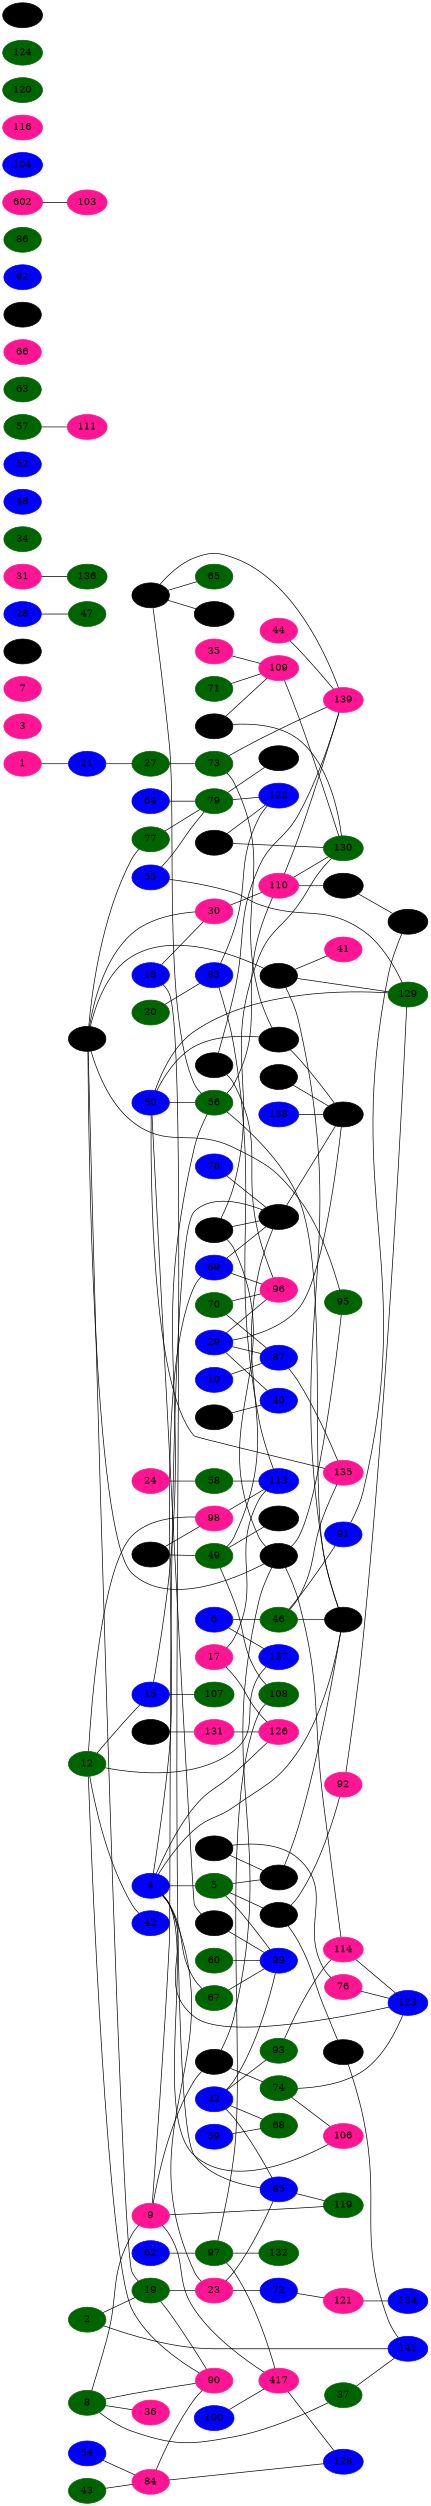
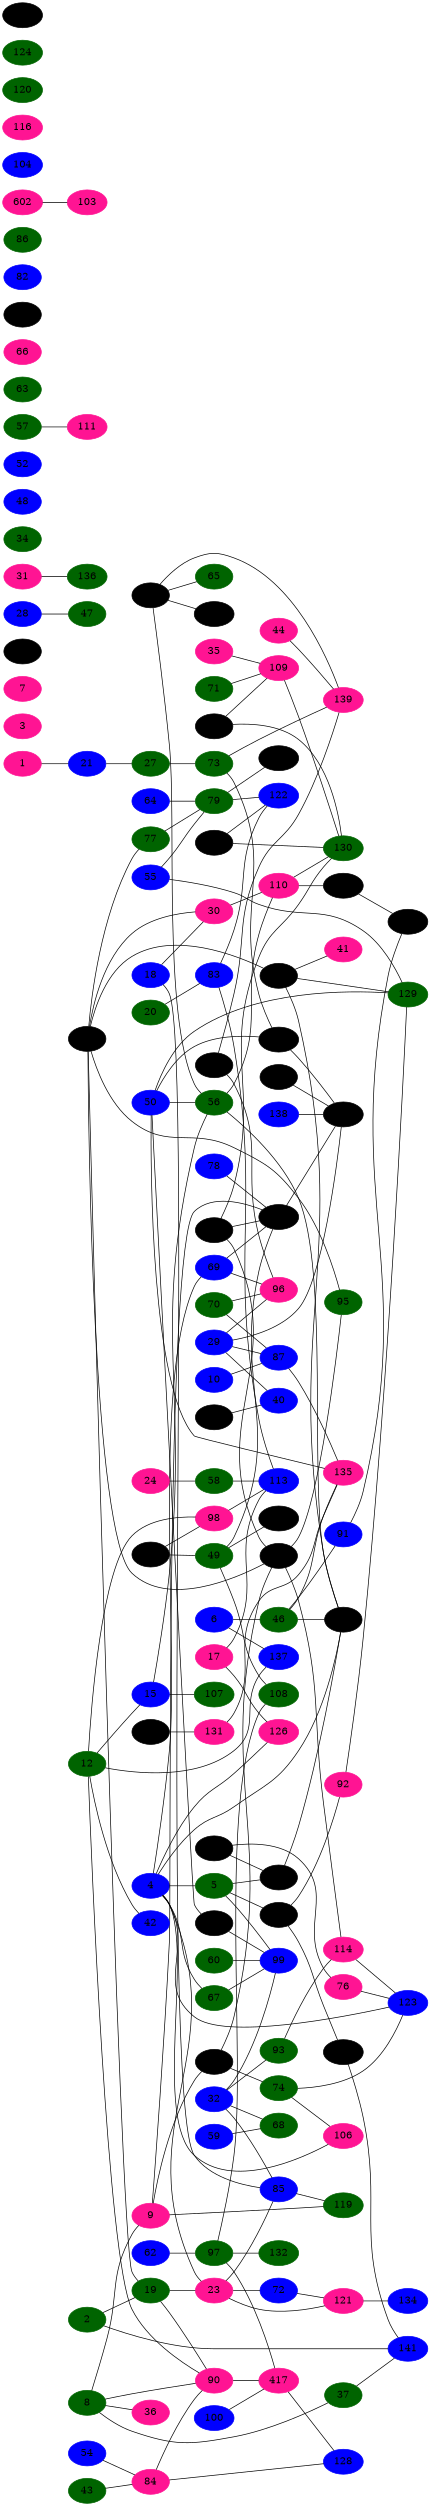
  graph {
    fontname="DejaVu Serif"
    rankdir=LR
    node [color=darkgreen fontname="DejaVu Serif" style=filled]
    edge [fontname="DejaVu Serif"]
    1 [color=deeppink]
    21 [color=blue]
    17 [color=deeppink]
    126 [color=deeppink]
    113 [color=blue]
    27
    2
    19
    141 [color=blue]
    23 [color=deeppink]
    90 [color=deeppink]
    3 [color=deeppink]
    4 [color=blue]
    5
    67
    69 [color=blue]
    81 [color=black]
    106 [color=deeppink]
    123 [color=blue]
    26 [color=black]
    61 [color=black]
    99 [color=blue]
    85 [color=blue]
    72 [color=blue]
    121 [color=deeppink]
    127 [color=black]
    96 [color=deeppink]
    92 [color=deeppink]
    101 [color=black]
    6 [color=blue]
    46
    137 [color=blue]
    91 [color=blue]
    135 [color=deeppink]
    7 [color=deeppink]
    9 [color=deeppink]
    8
    36 [color=deeppink]
    37
    53 [color=black]
    n41 [color=deeppink label=417]
    119
    94 [color=black]
    74
    128 [color=blue]
    140 [color=black]
    10 [color=blue]
    87 [color=blue]
    11 [color=black]
    12
    15 [color=blue]
    42 [color=blue]
    98 [color=deeppink]
    56
    107
    13 [color=black]
    76 [color=deeppink]
    14 [color=black]
    109 [color=deeppink]
    130
    110 [color=deeppink]
    16 [color=black]
    25 [color=black]
    30 [color=deeppink]
    77
    95
    41 [color=deeppink]
    129
    79
    114 [color=deeppink]
    18 [color=blue]
    83 [color=blue]
    20
    122 [color=blue]
    73
    22 [color=black]
    134 [color=blue]
    24 [color=deeppink]
    58
    139 [color=deeppink]
    133 [color=black]
    28 [color=blue]
    47
    29 [color=blue]
    40 [color=blue]
    112 [color=black]
    31 [color=deeppink]
    136
    32 [color=blue]
    68
    93
    33 [color=black]
    34
    35 [color=deeppink]
    38 [color=black]
    65
    115 [color=black]
    39 [color=black]
    49
    108
    118 [color=black]
    84 [color=deeppink]
    43
    44 [color=deeppink]
    45 [color=black]
    142 [color=black]
    48 [color=blue]
    50 [color=blue]
    75 [color=black]
    51 [color=black]
    131 [color=deeppink]
    52 [color=blue]
    54 [color=blue]
    55 [color=blue]
    105 [color=black]
    111 [color=deeppink]
    57
    59 [color=blue]
    60
    62 [color=blue]
    97
    132
    63
    64 [color=blue]
    66 [color=deeppink]
    70
    71
    78 [color=blue]
    80 [color=black]
    82 [color=blue]
    86
    88 [color=black]
    89 [color=black]
    100 [color=blue]
    n135 [color=deeppink label=602]
    103 [color=deeppink]
    104 [color=blue]
    116 [color=deeppink]
    120
    124
    125 [color=black]
    138 [color=blue]
    1 -- 21
    21 -- 27
    17 -- 126
    17 -- 113
    27 -- 73
    2 -- 19
    2 -- 141
    19 -- 23
    19 -- 90
    23 -- 85
    23 -- 72
+   23 -- 121
    4 -- 126
    4 -- 23
    4 -- 5
    4 -- 67
    4 -- 69
    4 -- 81
    4 -- 106
    4 -- 123
    5 -- 26
    5 -- 61
    5 -- 99
    67 -- 99
    69 -- 127
    69 -- 96
    26 -- 81
    61 -- 92
    61 -- 101
    85 -- 119
    72 -- 121
    121 -- 134
    127 -- 140
    92 -- 129
    101 -- 141
    6 -- 46
    6 -- 137
    46 -- 81
    46 -- 91
    46 -- 135
    91 -- 142
    9 -- 127
    9 -- 53
-   9 -- n41
+   90 -- n41
    9 -- 119
    8 -- 90
    8 -- 9
    8 -- 36
    8 -- 37
    37 -- 141
    53 -- 94
    53 -- 74
    n41 -- 128
    94 -- 95
    94 -- 114
    74 -- 106
    74 -- 123
    10 -- 87
    87 -- 135
    12 -- 90
    12 -- 137
    12 -- 15
    12 -- 42
    12 -- 98
    15 -- 56
    15 -- 107
    98 -- 113
    56 -- 81
    56 -- 110
    13 -- 26
    13 -- 76
    76 -- 123
    14 -- 109
    14 -- 130
    109 -- 130
    110 -- 130
-   110 -- 139
    110 -- 112
    16 -- 19
    16 -- 94
    16 -- 25
    16 -- 30
    16 -- 77
    16 -- 95
    25 -- 81
    25 -- 41
    25 -- 129
    30 -- 110
    77 -- 79
    79 -- 122
    79 -- 105
    114 -- 123
    18 -- 85
    18 -- 30
    83 -- 113
    83 -- 122
    20 -- 83
    73 -- 139
    73 -- 133
    22 -- 130
    22 -- 122
    24 -- 58
    58 -- 113
    133 -- 140
    28 -- 47
    29 -- 96
    29 -- 140
    29 -- 87
    29 -- 40
    112 -- 142
    31 -- 136
    32 -- 99
    32 -- 85
    32 -- 68
    32 -- 93
    93 -- 114
    33 -- 40
    35 -- 109
    38 -- 56
    38 -- 139
    38 -- 65
    38 -- 115
    39 -- 98
    39 -- 49
    49 -- 127
    49 -- 108
    49 -- 118
    84 -- 90
    84 -- 128
    43 -- 84
    44 -- 139
    45 -- 96
    45 -- 139
    50 -- 135
    50 -- 56
    50 -- 129
    50 -- 133
    50 -- 75
    75 -- 99
    51 -- 131
-   131 -- 126
+   131 -- 135
    54 -- 84
    55 -- 129
    55 -- 79
    57 -- 111
    59 -- 68
    60 -- 99
    62 -- 97
    97 -- n41
    97 -- 108
    97 -- 132
    64 -- 79
    70 -- 96
    70 -- 87
    71 -- 109
    78 -- 127
    88 -- 140
    89 -- 127
    89 -- 94
    89 -- 130
    100 -- n41
    n135 -- 103
    138 -- 140
  }
